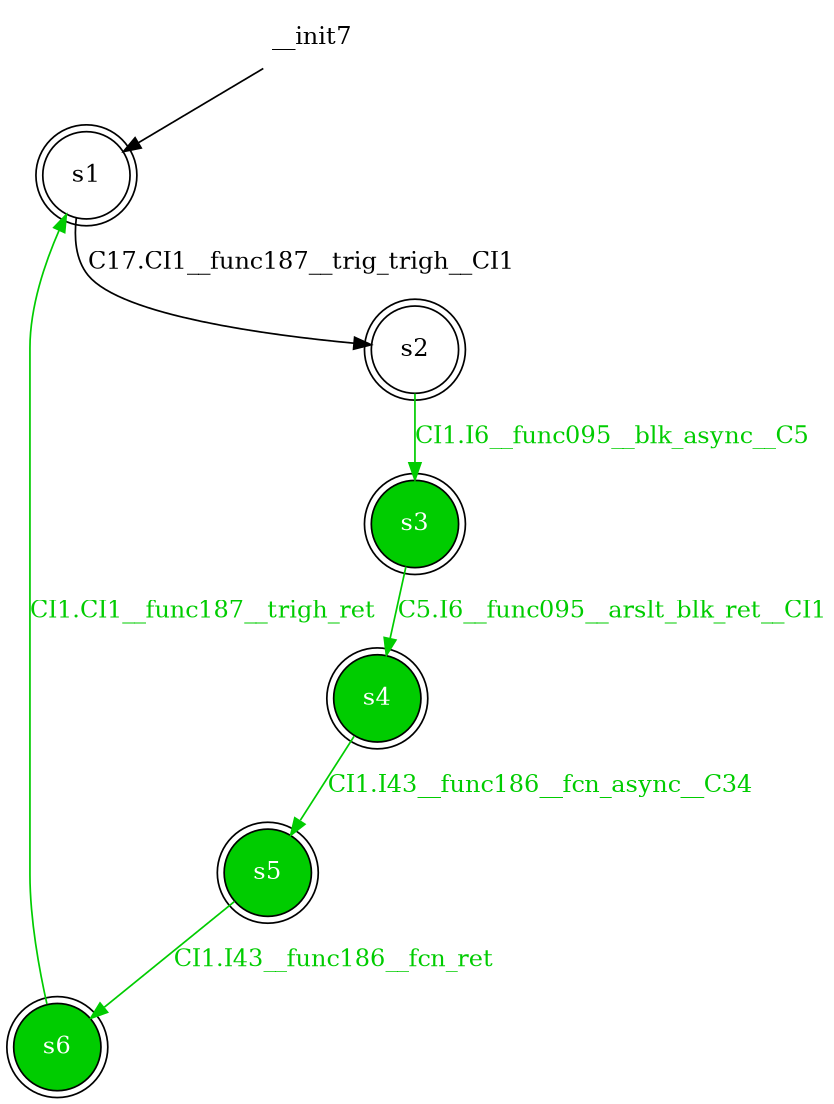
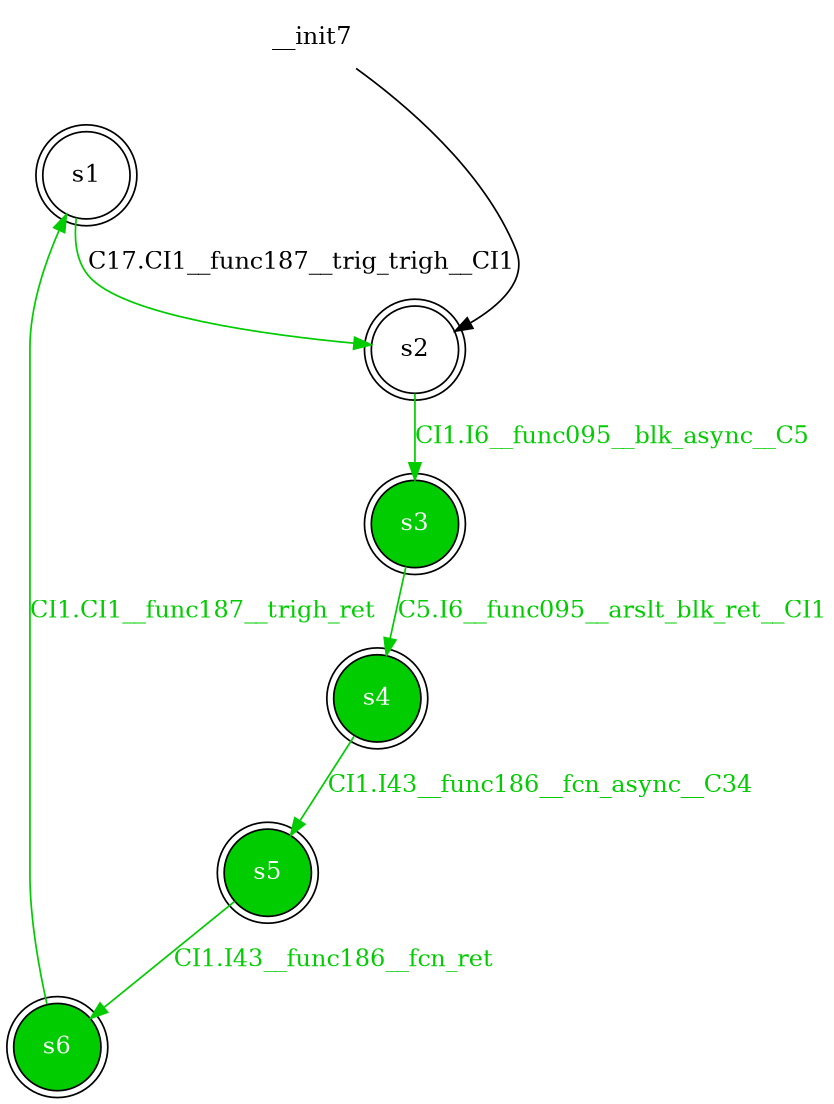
  digraph {
    node [shape=doublecircle fillcolor="#00cc00" fontcolor="#ffffff" style=filled]
    edge [color="#00cc00"]
    n1 [label=<s1> fillcolor="" fontcolor="" style=""]
    n2 [label=<s2> fillcolor="" fontcolor="" style=""]
    n3 [label=<s3>]
    n4 [label=<s4>]
    n5 [label=<s5>]
    n6 [label=<s6>]
    n7 [label=__init7 shape=none fillcolor="" fontcolor="" style=""]
-   n1 -> n2 [label=<<font color="#000000">C17.CI1__func187__trig_trigh__CI1</font>> color=""]
+   n1 -> n2 [label=<<font color="#000000">C17.CI1__func187__trig_trigh__CI1</font>>]
    n2 -> n3 [label=<<font color="#00cc00">CI1.I6__func095__blk_async__C5</font>>]
    n3 -> n4 [label=<<font color="#00cc00">C5.I6__func095__arslt_blk_ret__CI1</font>>]
    n4 -> n5 [label=<<font color="#00cc00">CI1.I43__func186__fcn_async__C34</font>>]
    n5 -> n6 [label=<<font color="#00cc00">CI1.I43__func186__fcn_ret</font>>]
    n6 -> n1 [label=<<font color="#00cc00">CI1.CI1__func187__trigh_ret</font>>]
-   n7 -> n1 [color=""]
+   n7 -> n2 [color=""]
  }
